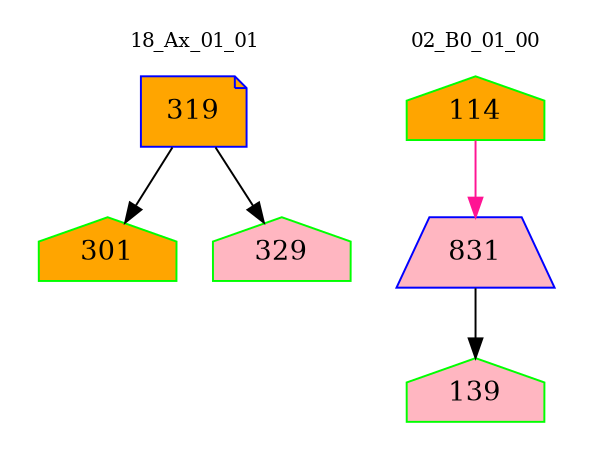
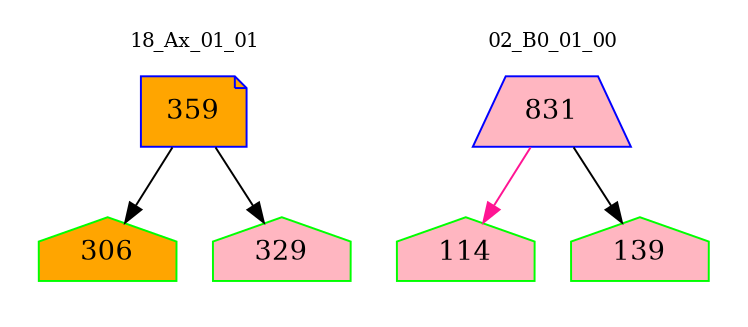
  digraph {
    node [color=green fillcolor=orange shape=house style=filled]
    edge [color=black]
-   n1 [color=blue label=319 shape=note]
-   n2 [label=301]
+   n1 [color=blue label=359 shape=note]
+   n2 [label=306]
    n3 [fillcolor=lightpink label=329]
    n4 [color=blue fillcolor=lightpink label=831 shape=trapezium]
-   n5 [label=114]
+   n5 [fillcolor=lightpink label=114]
    n6 [fillcolor=lightpink label=139]
    subgraph cluster_1 {
      color=white
      fontsize=10
      label="18_Ax_01_01"
      n1
      n2
      n3
    }
    subgraph cluster_2 {
      color=white
      fontsize=10
      label="02_B0_01_00"
      n4
      n5
      n6
    }
    n1 -> n2
    n1 -> n3
-   n5 -> n4 [color=deeppink]
+   n4 -> n5 [color=deeppink]
    n4 -> n6
  }
